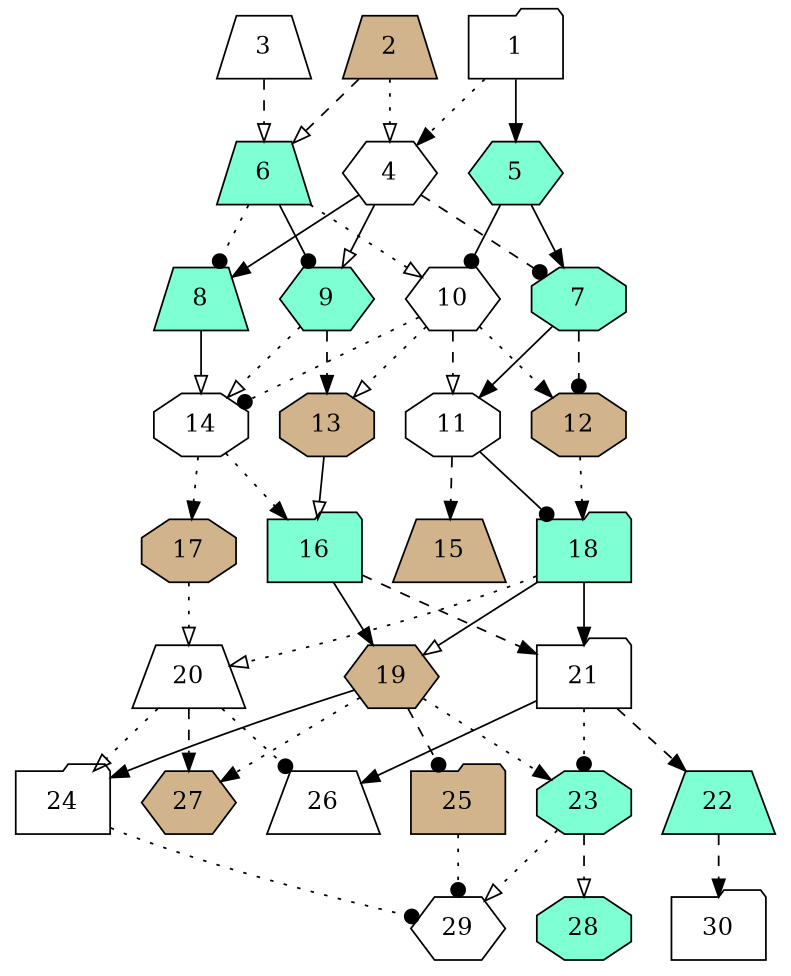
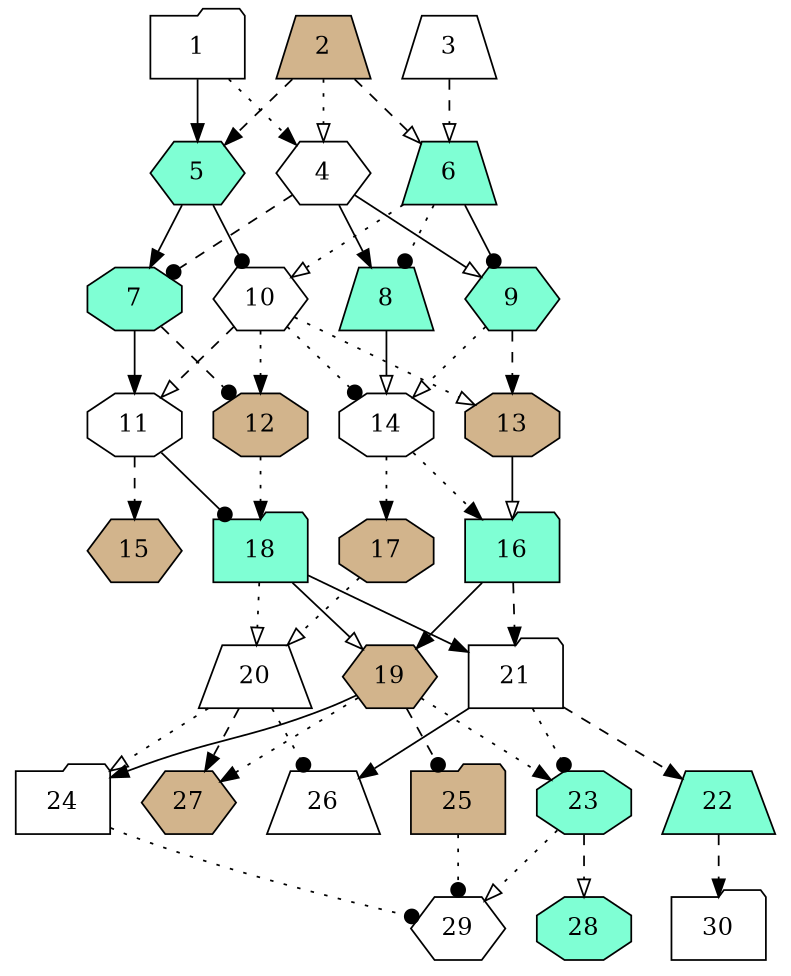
  digraph {
    node [alpha=0.04 fillcolor=white shape=octagon style=filled]
    edge [arrowhead=normal style=dotted]
    1 [alpha=0.14 expect_size=11729920 shape=folder]
    4 [alpha=0.05 expect_size=16349184 shape=hexagon]
    5 [alpha=0.00 expect_size=17554432 fillcolor=aquamarine shape=hexagon]
    7 [alpha=0.05 expect_size=51633152 fillcolor=aquamarine]
    8 [alpha=0.07 expect_size=12761088 fillcolor=aquamarine shape=trapezium]
    9 [alpha=0.12 expect_size=20438016 fillcolor=aquamarine shape=hexagon]
    10 [alpha=0.11 expect_size=36677632 shape=hexagon]
    11 [expect_size=7744512]
    12 [expect_size=41280512 fillcolor=tan]
    14 [alpha=0.19 expect_size=22415360]
    13 [expect_size=13002752 fillcolor=tan]
    2 [alpha=0.08 expect_size=9365504 fillcolor=tan shape=trapezium]
    6 [alpha=0.01 expect_size=19345408 fillcolor=aquamarine shape=trapezium]
    3 [expect_size=50834432 shape=trapezium]
-   15 [alpha=0.05 expect_size=33352704 fillcolor=tan shape=trapezium]
+   15 [alpha=0.05 expect_size=33352704 fillcolor=tan shape=hexagon]
    18 [alpha=0.11 expect_size=49742848 fillcolor=aquamarine shape=folder]
    16 [alpha=0.08 expect_size=33912832 fillcolor=aquamarine shape=folder]
    17 [expect_size=37283840 fillcolor=tan]
    19 [alpha=0.05 expect_size=18403328 fillcolor=tan shape=hexagon]
    21 [alpha=0.18 expect_size=24007680 shape=folder]
    20 [alpha=0.00 expect_size=46031872 shape=trapezium]
    23 [alpha=0.15 expect_size=43134976 fillcolor=aquamarine]
    24 [alpha=0.19 expect_size=5535744 shape=folder]
    25 [alpha=0.07 expect_size=49412096 fillcolor=tan shape=folder]
    27 [alpha=0.16 expect_size=31672320 fillcolor=tan shape=hexagon]
    26 [alpha=0.02 expect_size=13801472 shape=trapezium]
    22 [alpha=0.17 expect_size=32978944 fillcolor=aquamarine shape=trapezium]
    28 [alpha=0.13 expect_size=40896512 fillcolor=aquamarine]
    29 [alpha=0.17 expect_size=19393536 shape=hexagon]
    30 [alpha=0.14 expect_size=31809536 shape=folder]
    1 -> 4
    1 -> 5 [style=solid]
    4 -> 7 [arrowhead=dot style=dashed]
    4 -> 8 [style=solid]
    4 -> 9 [arrowhead=onormal style=solid]
    5 -> 7 [style=solid]
    5 -> 10 [arrowhead=dot style=solid]
    7 -> 11 [style=solid]
    7 -> 12 [arrowhead=dot style=dashed]
    8 -> 14 [arrowhead=onormal style=solid]
    9 -> 14 [arrowhead=onormal]
    9 -> 13 [style=dashed]
    10 -> 11 [arrowhead=onormal style=dashed]
    10 -> 12
    10 -> 14 [arrowhead=dot]
    10 -> 13 [arrowhead=onormal]
    11 -> 15 [style=dashed]
    11 -> 18 [arrowhead=dot style=solid]
    12 -> 18
    14 -> 16
    14 -> 17
    13 -> 16 [arrowhead=onormal style=solid]
    2 -> 4 [arrowhead=onormal]
+   2 -> 5 [style=dashed]
    2 -> 6 [arrowhead=onormal style=dashed]
    6 -> 8 [arrowhead=dot]
    6 -> 9 [arrowhead=dot style=solid]
    6 -> 10 [arrowhead=onormal]
    3 -> 6 [arrowhead=onormal style=dashed]
    18 -> 19 [arrowhead=onormal style=solid]
    18 -> 21 [style=solid]
    18 -> 20 [arrowhead=onormal]
    16 -> 19 [style=solid]
    16 -> 21 [style=dashed]
    17 -> 20 [arrowhead=onormal]
    19 -> 23
    19 -> 24 [style=solid]
    19 -> 25 [arrowhead=dot style=dashed]
    19 -> 27
    21 -> 23 [arrowhead=dot]
    21 -> 26 [style=solid]
    21 -> 22 [style=dashed]
    20 -> 24 [arrowhead=onormal]
    20 -> 27 [style=dashed]
    20 -> 26 [arrowhead=dot]
    23 -> 28 [arrowhead=onormal style=dashed]
    23 -> 29 [arrowhead=onormal]
    24 -> 29 [arrowhead=dot]
    25 -> 29 [arrowhead=dot]
    22 -> 30 [style=dashed]
  }
